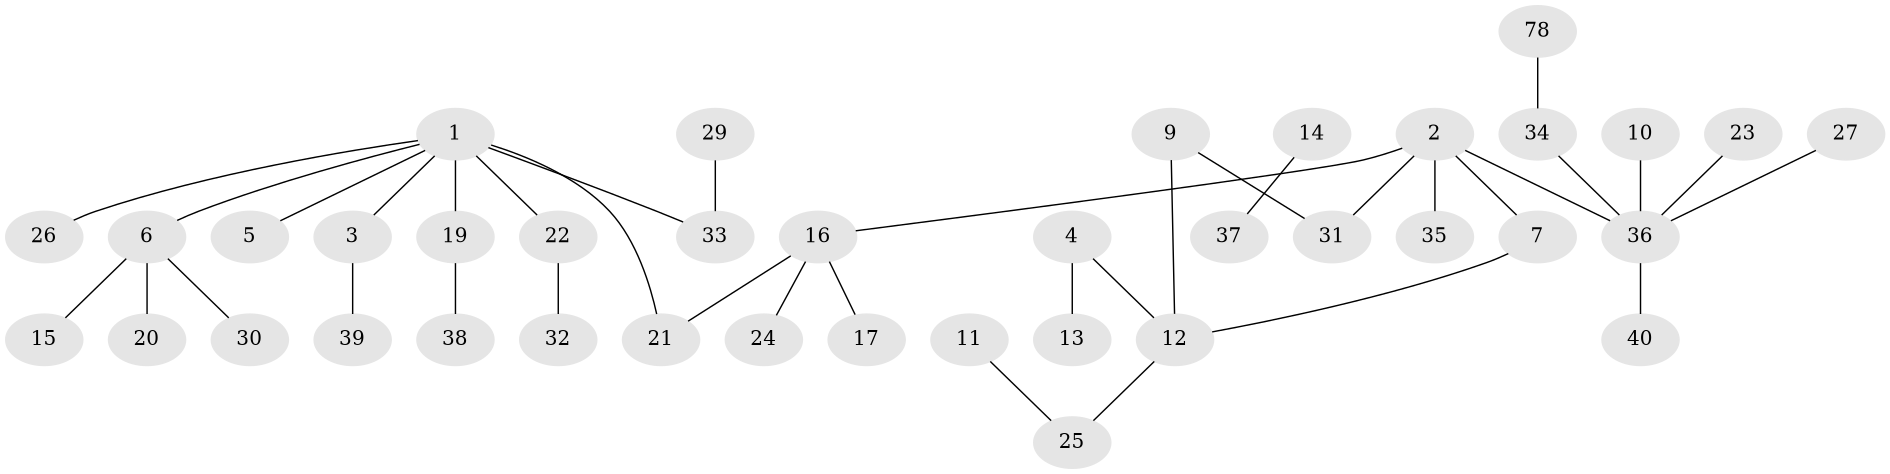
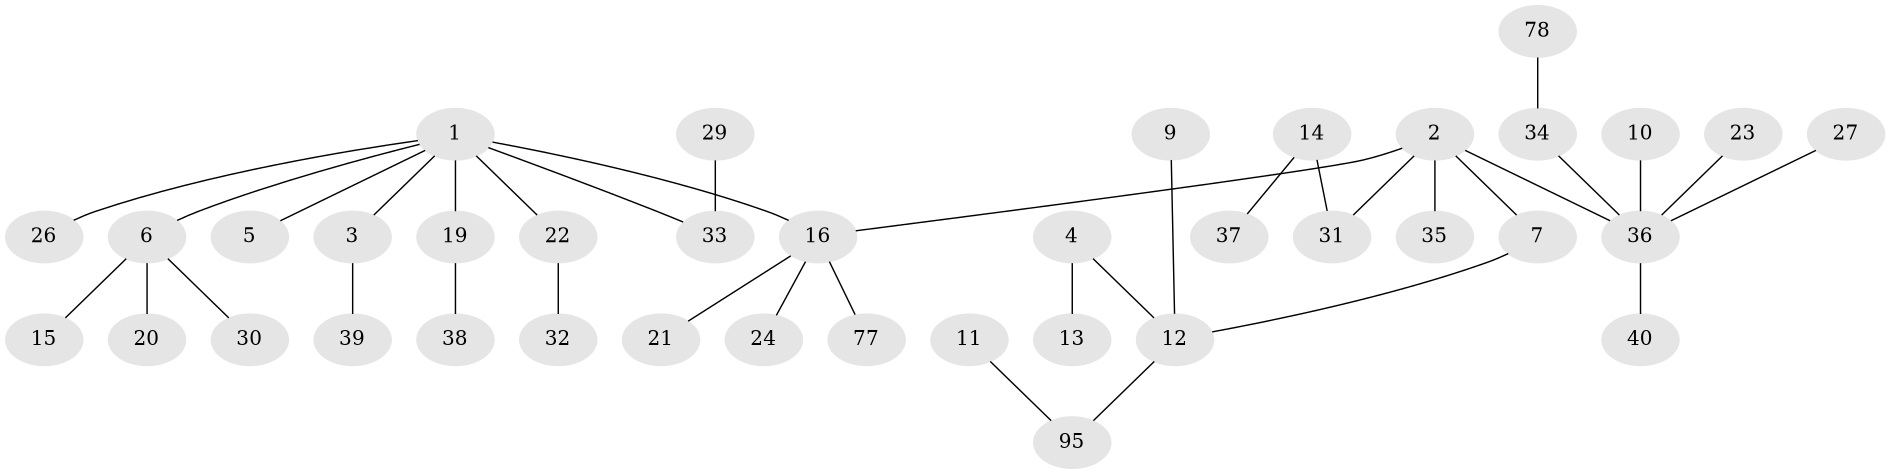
  graph {
    node [color=gray90 style=filled]
    edge [weight=1.0]
    1
    3
    5
    6
    16
    19
    22
    26
    33
    39
    15
    20
    30
-   17
+   17 [label=77]
    21
    24
    38
    32
    2
    7
    31
    35
    36
    12
    40
    4
    13
-   25
+   25 [label=95]
    9
    10
    11
    14
    37
    23
    27
    n36 [label=78]
    34
    29
    1 -- 3
    1 -- 5
    1 -- 6
-   1 -- 21
+   1 -- 16
    1 -- 19
    1 -- 22
    1 -- 26
    1 -- 33
    3 -- 39
    6 -- 15
    6 -- 20
    6 -- 30
    16 -- 17
    16 -- 21
    16 -- 24
    19 -- 38
    22 -- 32
    2 -- 16
    2 -- 7
    2 -- 31
    2 -- 35
    2 -- 36
    7 -- 12
    36 -- 40
    12 -- 25
    4 -- 12
    4 -- 13
    9 -- 12
    10 -- 36
    11 -- 25
-   9 -- 31
+   14 -- 31
    14 -- 37
    23 -- 36
    27 -- 36
    n36 -- 34
    34 -- 36
    29 -- 33
  }
